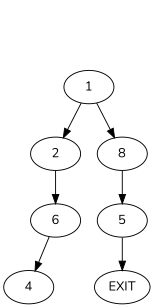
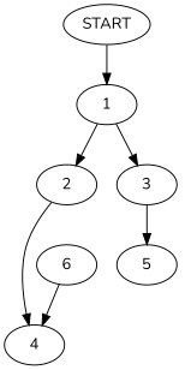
  digraph {
    fontname=Nunito
    node [fontname=Nunito]
    edge [fontname=Nunito]
+   n1 [label=START]
    1
    2
-   3 [label=8]
-   n5 [label=EXIT]
+   3
    4
    5
    6
+   n1 -> 1
    1 -> 2
    1 -> 3
-   2 -> 6
+   2 -> 4
    3 -> 5
-   5 -> n5
    6 -> 4
  }
